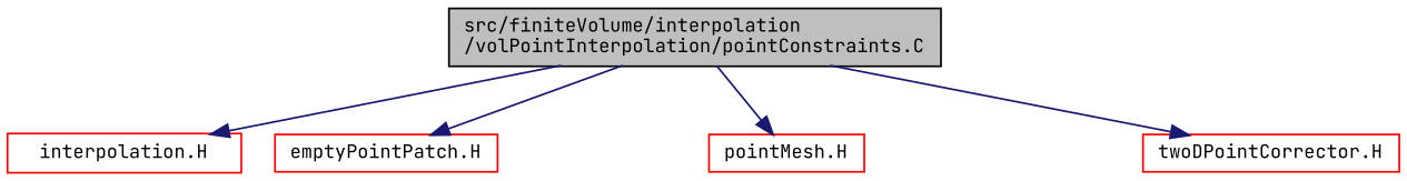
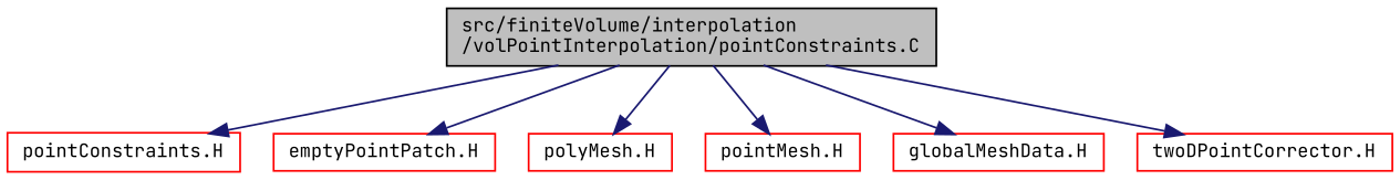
  digraph {
    fontname="JetBrains Mono"
    node [color=red fontname="JetBrains Mono" fontsize=10 shape=record]
    edge [color=midnightblue fontname="JetBrains Mono" fontsize=10 labelfontname=Helvetica labelfontsize=10 style=solid]
    n1 [color=black fillcolor=grey75 fontcolor=black height=0.2 label="src/finiteVolume/interpolation\l/volPointInterpolation/pointConstraints.C" style=filled width=0.4]
-   n2 [height=0.2 label="interpolation.H" width=0.4]
+   n2 [height=0.2 label="pointConstraints.H" width=0.4]
    n3 [height=0.2 label="emptyPointPatch.H" width=0.4]
+   n4 [height=0.2 label="polyMesh.H" width=0.4]
    n5 [height=0.2 label="pointMesh.H" width=0.4]
+   n6 [height=0.2 label="globalMeshData.H" width=0.4]
    n7 [height=0.2 label="twoDPointCorrector.H" width=0.4]
    n1 -> n2
    n1 -> n3
+   n1 -> n4
    n1 -> n5
+   n1 -> n6
    n1 -> n7
  }
